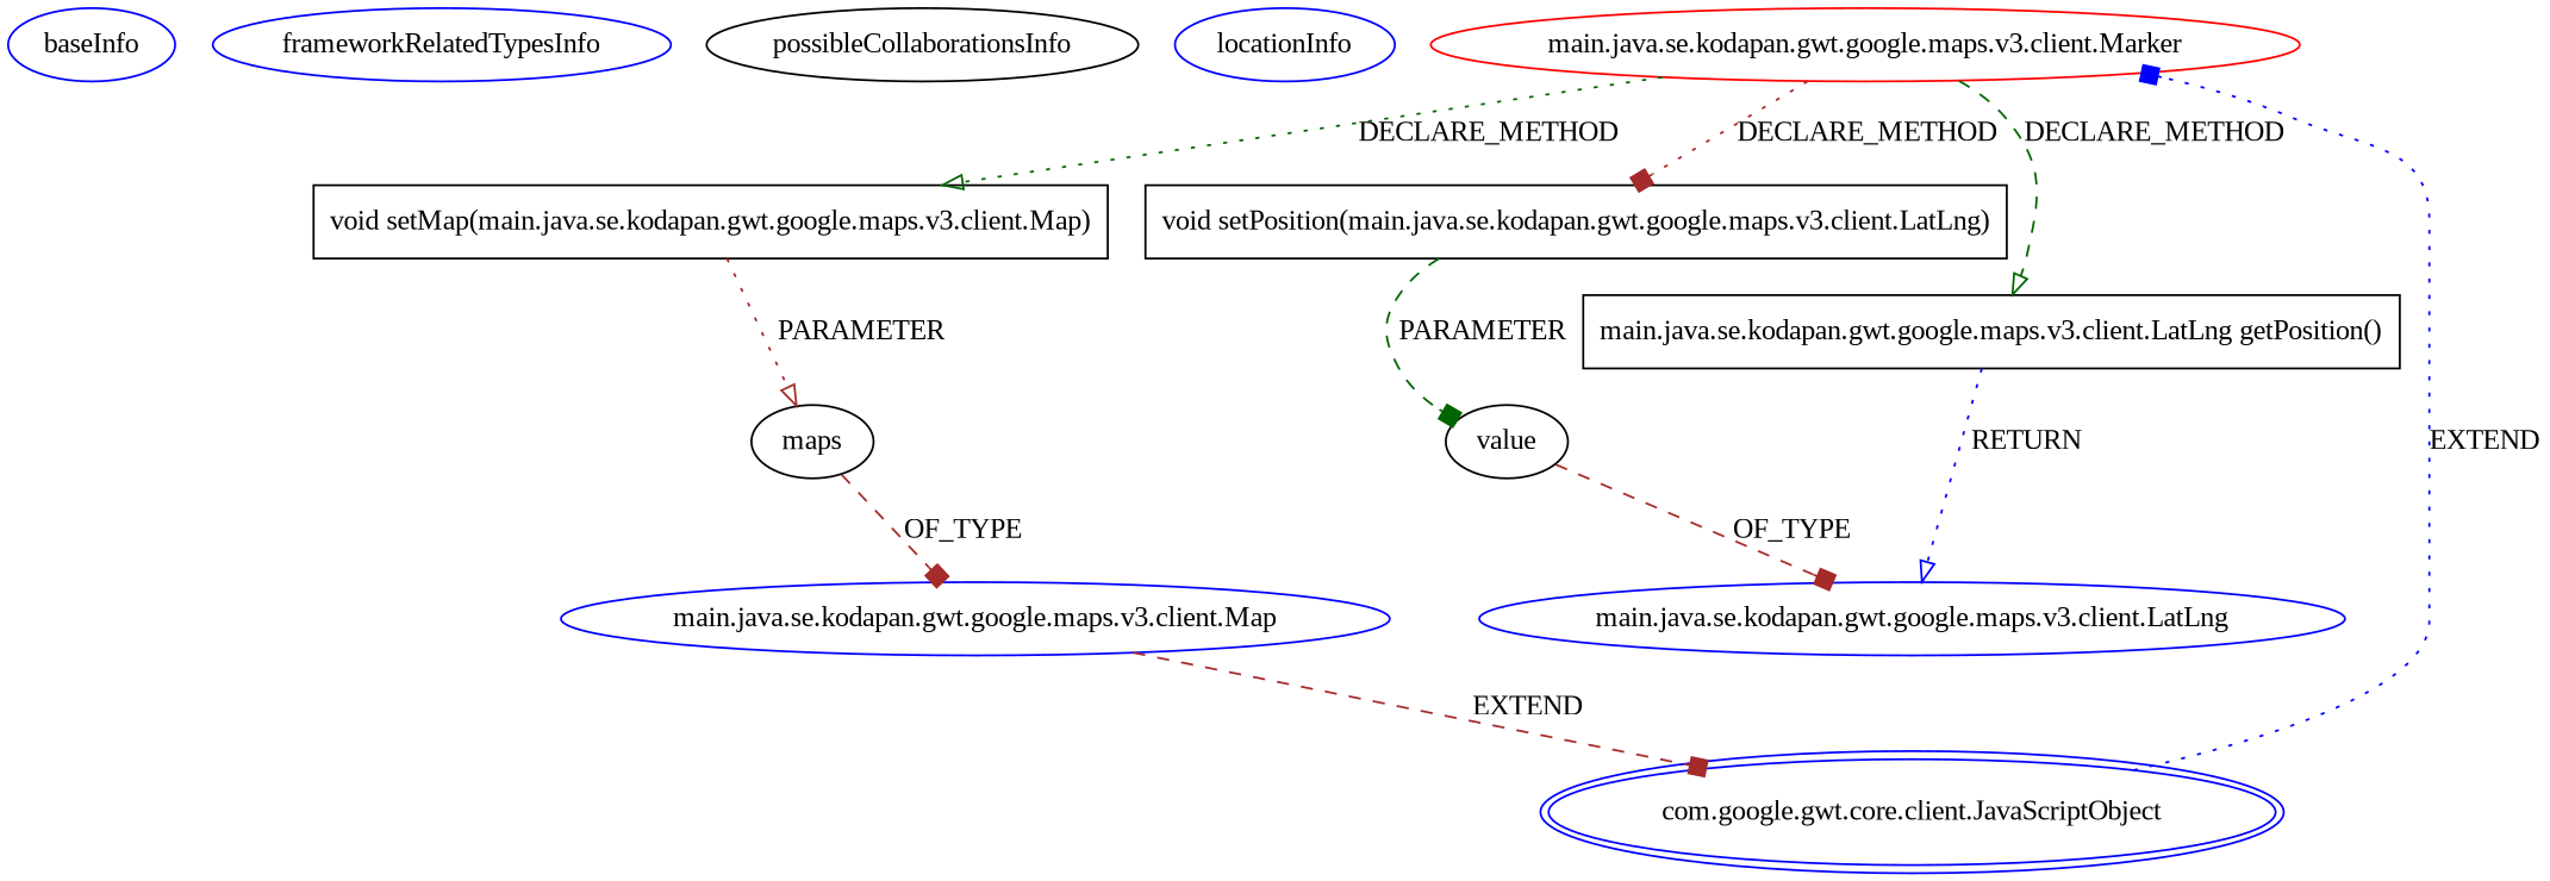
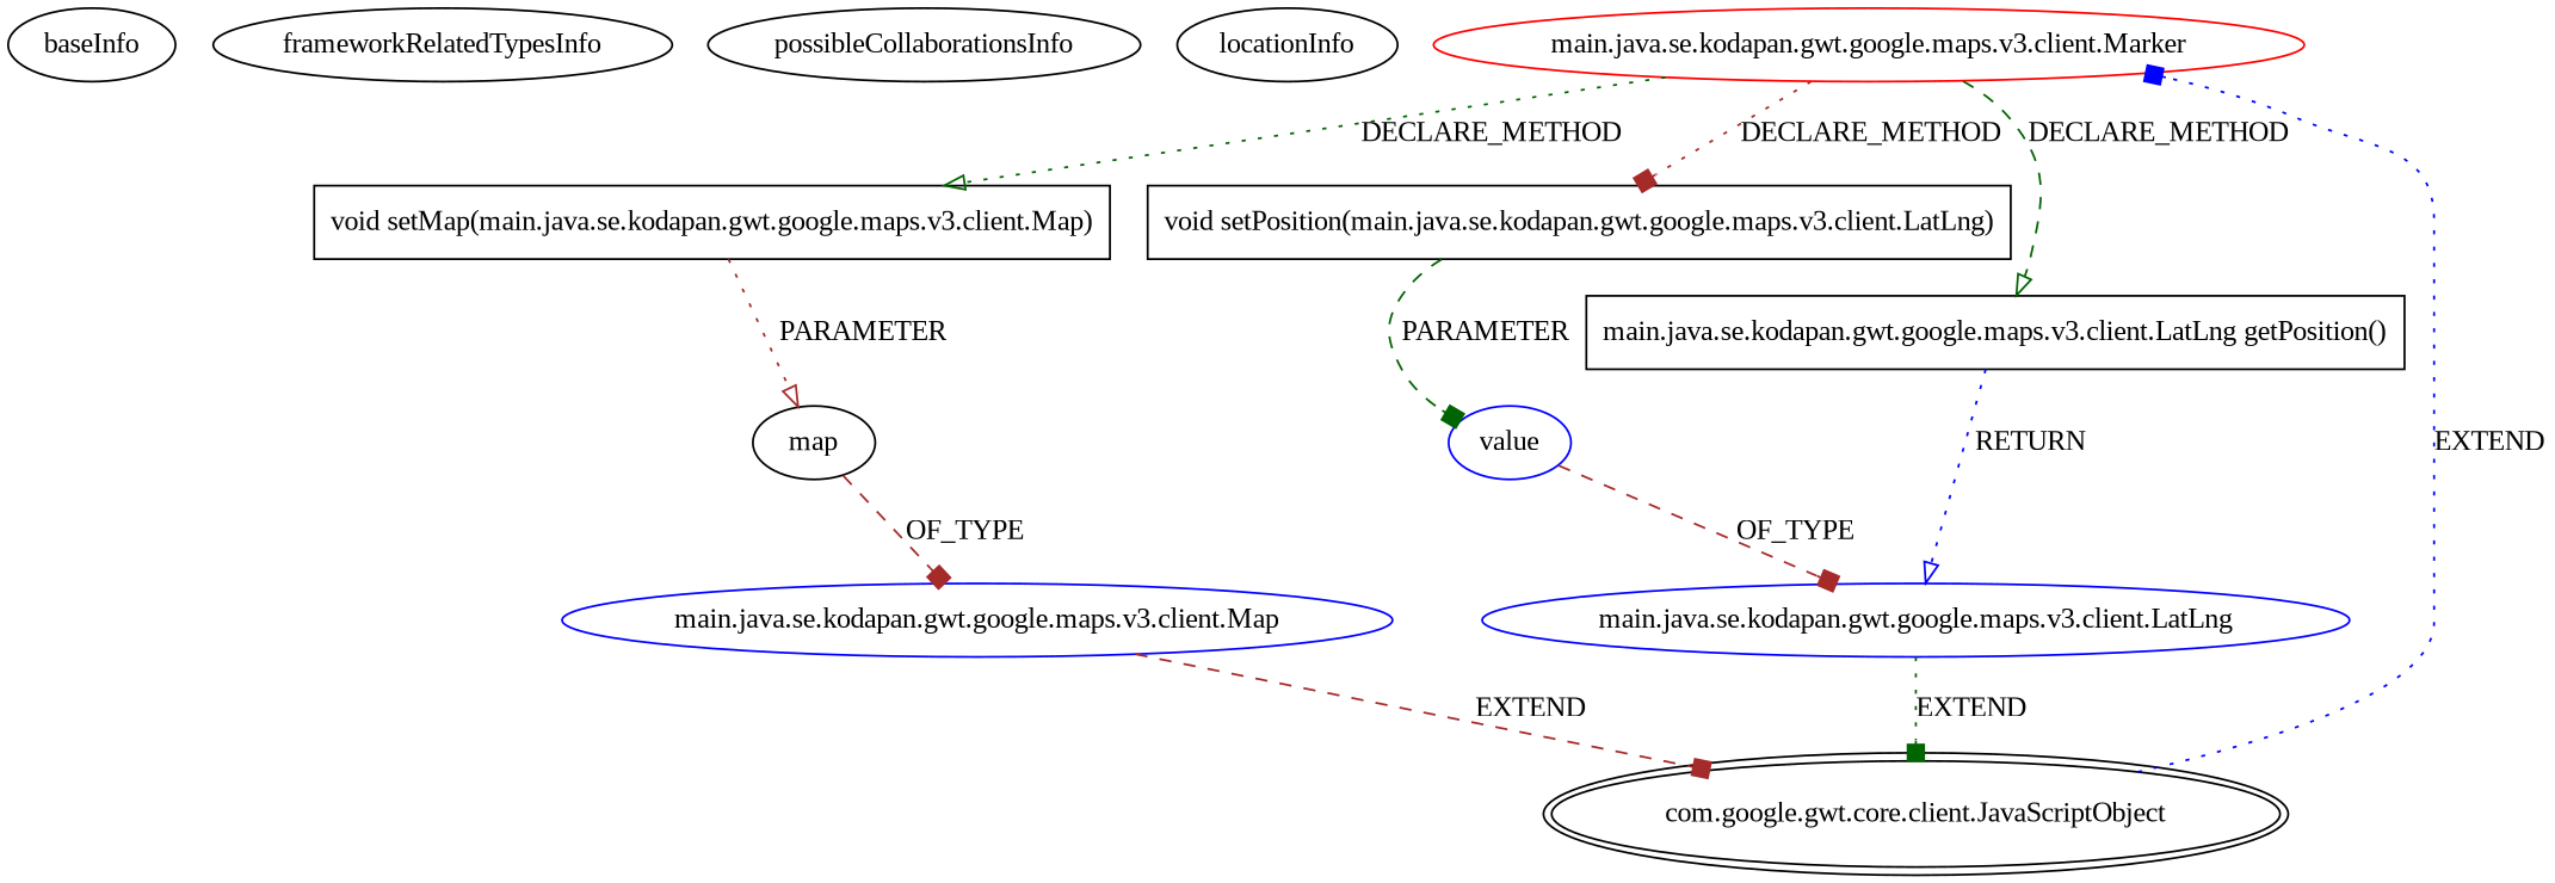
  digraph {
    fontname="Liberation Serif"
    node [fontname="Liberation Serif" isFrameworkType=false]
    edge [arrowhead=box color=brown fontname="Liberation Serif" style=dotted]
-   baseInfo [category=extension_graph graphId=3363 isAnonymous=false possibleRelation=true color=blue isFrameworkType=""]
-   frameworkRelatedTypesInfo [0="com.google.gwt.core.client.JavaScriptObject" color=blue isFrameworkType=""]
+   baseInfo [category=extension_graph graphId=3363 isAnonymous=false possibleRelation=true isFrameworkType=""]
+   frameworkRelatedTypesInfo [0="com.google.gwt.core.client.JavaScriptObject" isFrameworkType=""]
    possibleCollaborationsInfo [0="3363~CLIENT_METHOD_DECLARATION-RETURN_TYPE-CLIENT_METHOD_DECLARATION-PARAMETER_DECLARATION-~com.google.gwt.core.client.JavaScriptObject ~com.google.gwt.core.client.JavaScriptObject ~false~false" 1="3363~CLIENT_METHOD_DECLARATION-PARAMETER_DECLARATION-~com.google.gwt.core.client.JavaScriptObject ~com.google.gwt.core.client.JavaScriptObject ~false~false" isFrameworkType=""]
-   locationInfo [contextSignature=Marker filePath="/karlwettin-kodapan-gwt-google-map-v3/kodapan-gwt-google-map-v3-master/src/main/java/se/kodapan/gwt/google/maps/v3/client/Marker.java" graphId=3363 projectName="karlwettin-kodapan-gwt-google-map-v3" color=blue isFrameworkType=""]
+   locationInfo [contextSignature=Marker filePath="/karlwettin-kodapan-gwt-google-map-v3/kodapan-gwt-google-map-v3-master/src/main/java/se/kodapan/gwt/google/maps/v3/client/Marker.java" graphId=3363 projectName="karlwettin-kodapan-gwt-google-map-v3" isFrameworkType=""]
    n5 [color=red label="main.java.se.kodapan.gwt.google.maps.v3.client.Marker" vertexType=ROOT_CLIENT_CLASS_DECLARATION]
    n6 [label="void setMap(main.java.se.kodapan.gwt.google.maps.v3.client.Map)" shape=box vertexType=CLIENT_METHOD_DECLARATION]
    n7 [label="void setPosition(main.java.se.kodapan.gwt.google.maps.v3.client.LatLng)" shape=box vertexType=CLIENT_METHOD_DECLARATION]
    n8 [label="main.java.se.kodapan.gwt.google.maps.v3.client.LatLng getPosition()" shape=box vertexType=CLIENT_METHOD_DECLARATION]
-   n9 [isFrameworkType=true label="com.google.gwt.core.client.JavaScriptObject" peripheries=2 vertexType=FRAMEWORK_CLASS_TYPE color=blue]
-   n10 [label=maps vertexType=PARAMETER_DECLARATION]
-   n11 [label=value vertexType=PARAMETER_DECLARATION]
+   n9 [isFrameworkType=true label="com.google.gwt.core.client.JavaScriptObject" peripheries=2 vertexType=FRAMEWORK_CLASS_TYPE]
+   n10 [label=map vertexType=PARAMETER_DECLARATION]
+   n11 [label=value vertexType=PARAMETER_DECLARATION color=blue]
    n12 [color=blue label="main.java.se.kodapan.gwt.google.maps.v3.client.LatLng" vertexType=REFERENCE_CLIENT_CLASS_DECLARATION]
    n13 [color=blue label="main.java.se.kodapan.gwt.google.maps.v3.client.Map" vertexType=REFERENCE_CLIENT_CLASS_DECLARATION]
    n5 -> n6 [arrowhead=onormal color=darkgreen label=DECLARE_METHOD]
    n5 -> n7 [label=DECLARE_METHOD]
    n5 -> n8 [arrowhead=onormal color=darkgreen label=DECLARE_METHOD style=dashed]
    n6 -> n10 [arrowhead=onormal label=PARAMETER]
    n7 -> n11 [color=darkgreen label=PARAMETER style=dashed]
    n8 -> n12 [arrowhead=onormal color=blue label=RETURN]
    n9 -> n5 [color=blue label=EXTEND]
    n10 -> n13 [label=OF_TYPE style=dashed]
    n11 -> n12 [label=OF_TYPE style=dashed]
+   n12 -> n9 [color=darkgreen label=EXTEND]
    n13 -> n9 [label=EXTEND style=dashed]
  }
